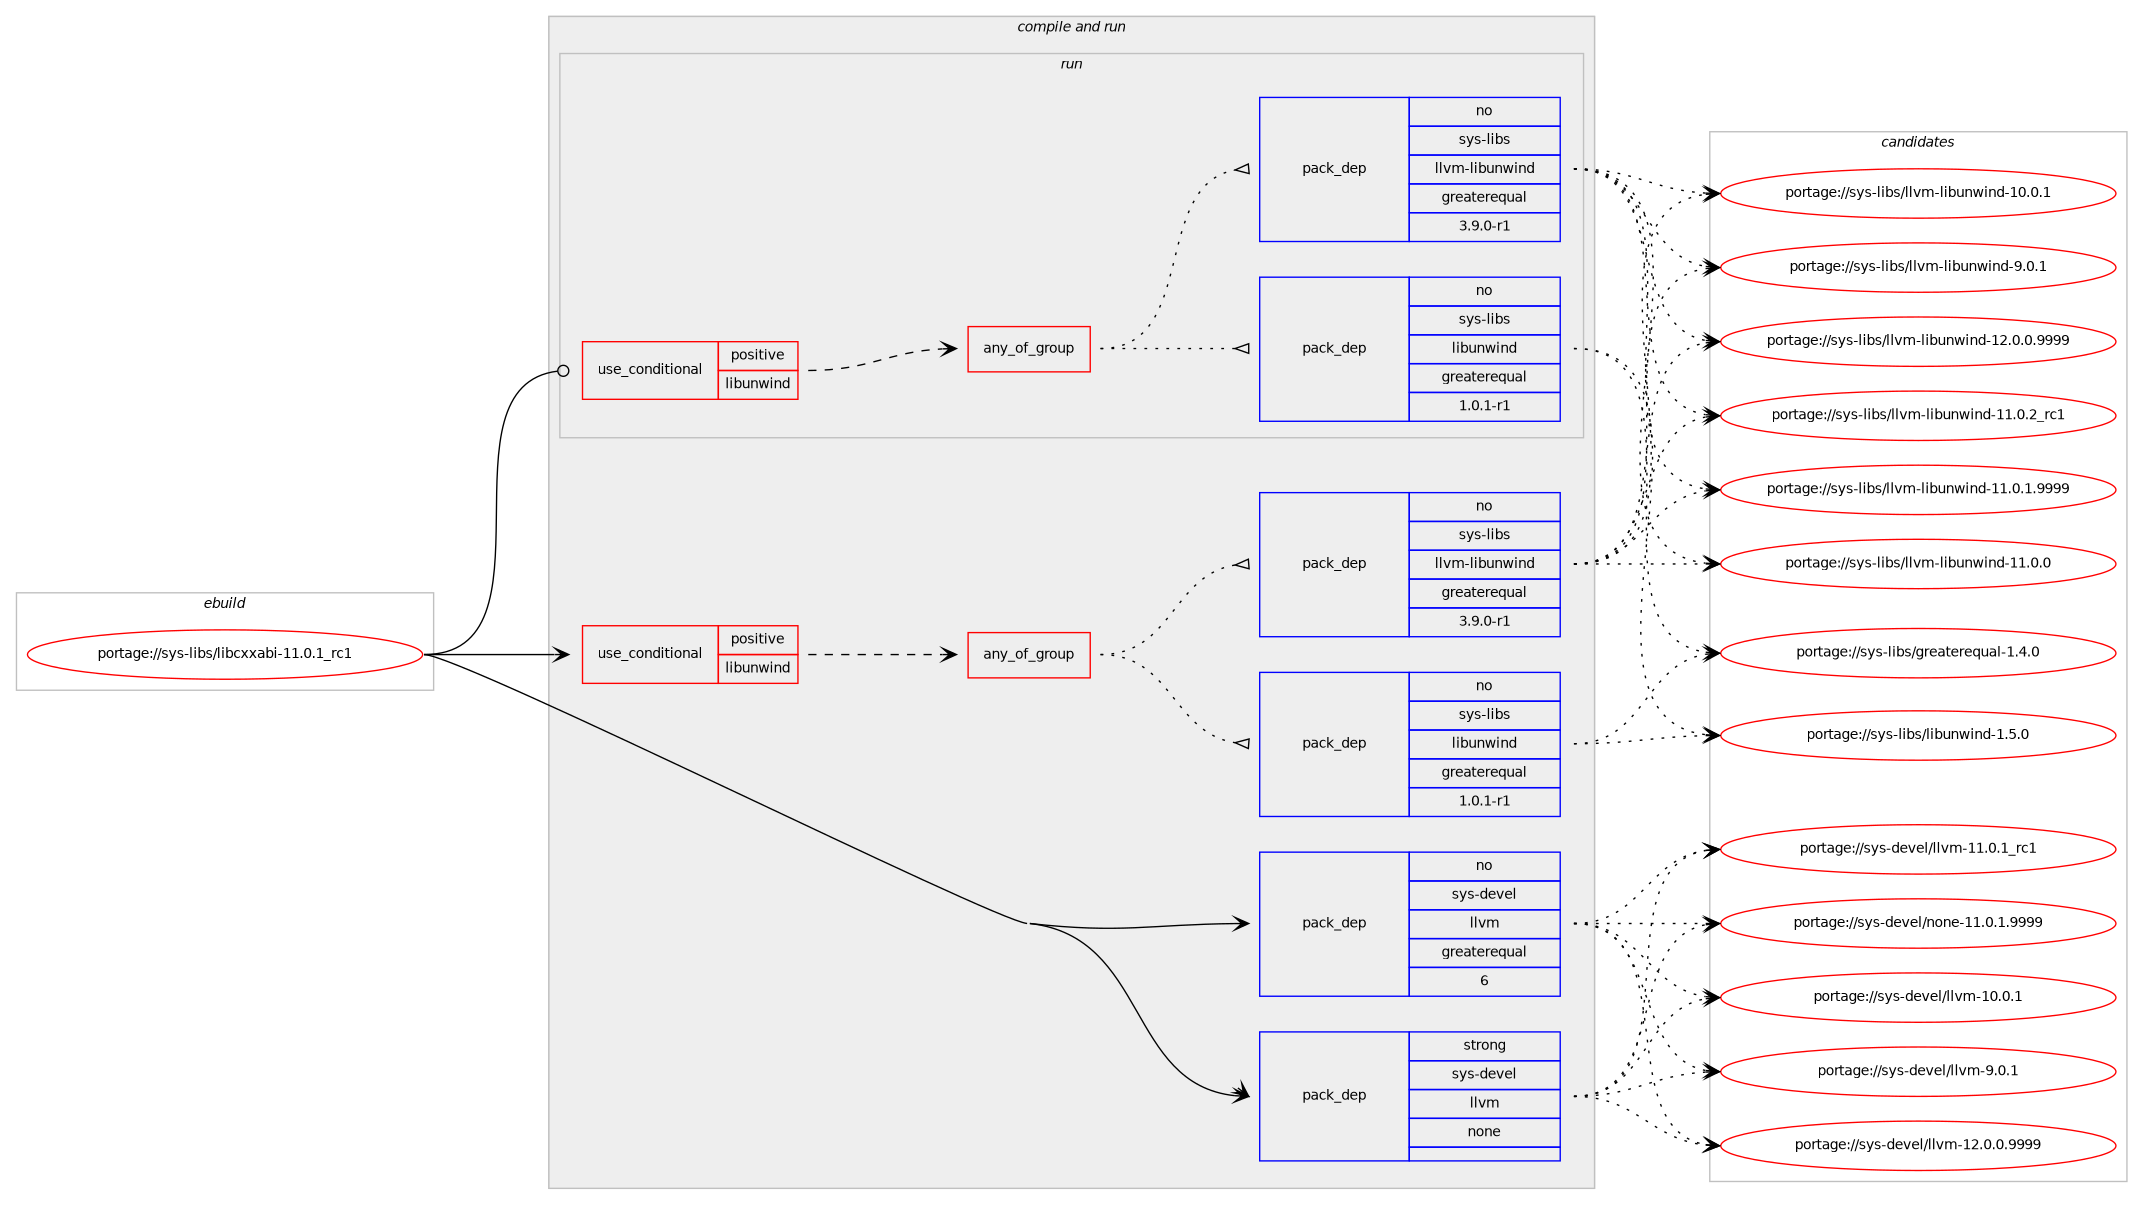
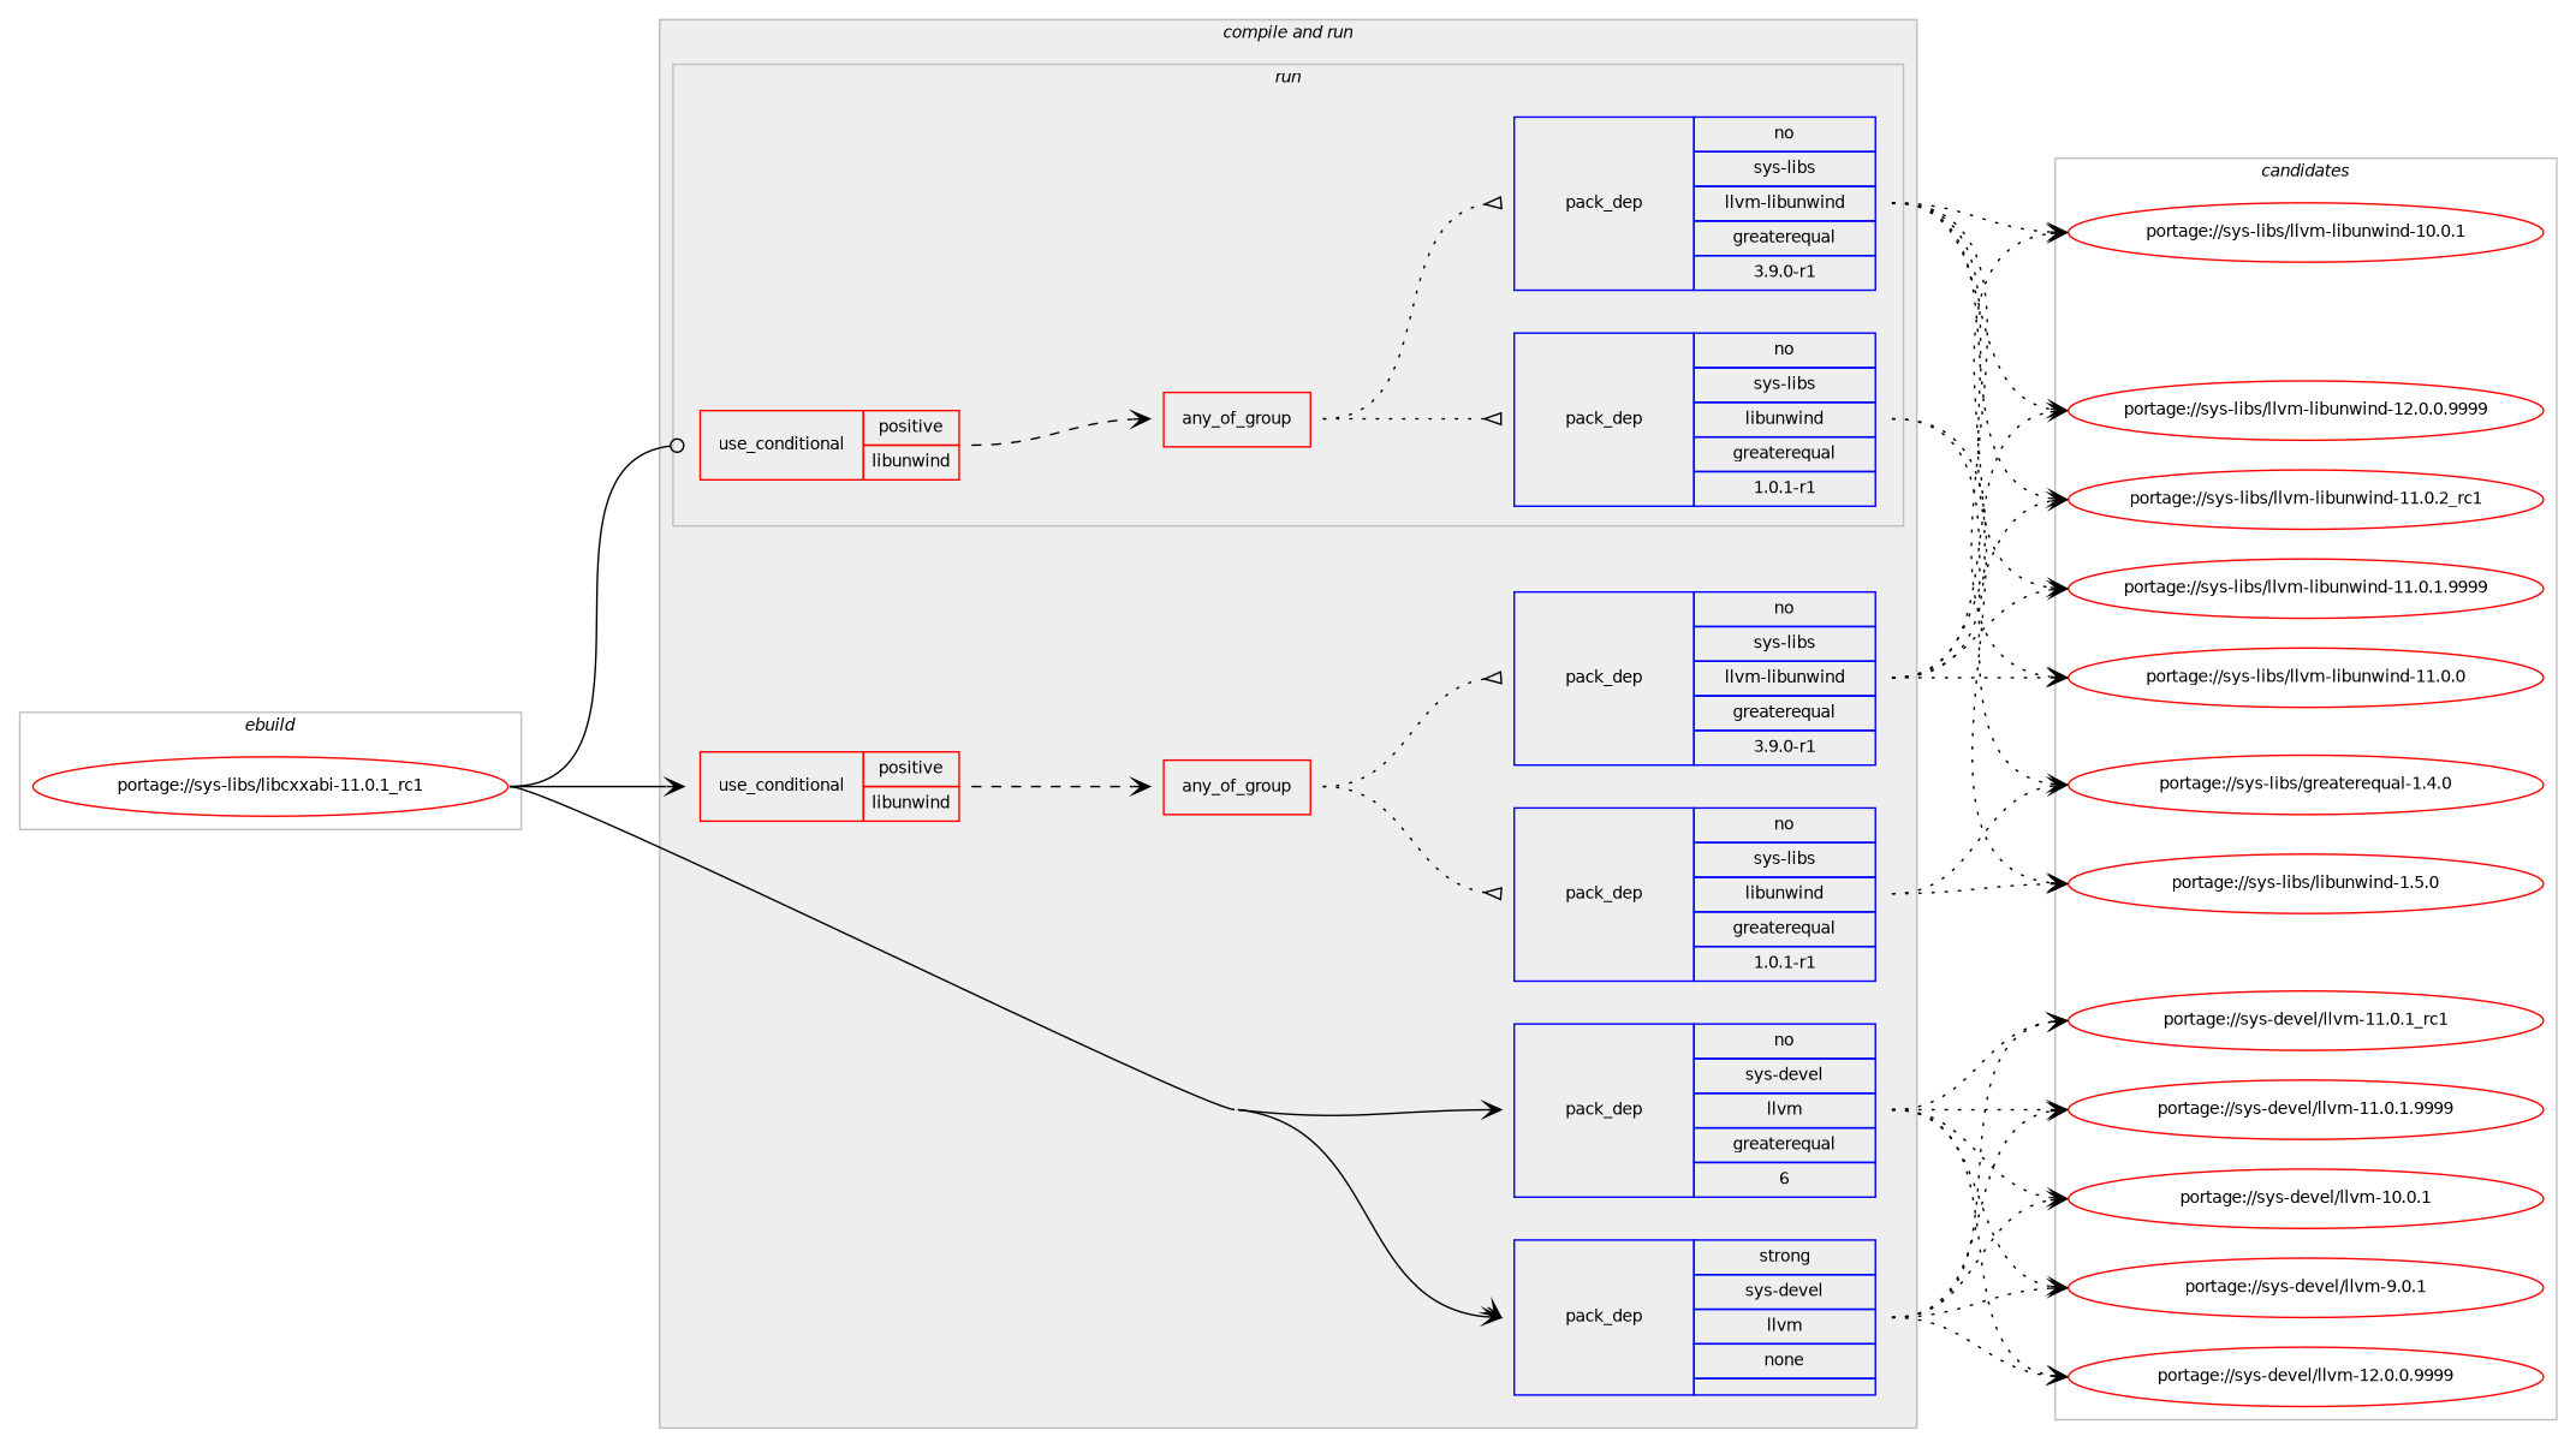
  digraph {
    compound=true
    concentrate=true
    fontname=Helvetica
    fontsize=10
    newrank=true
    rankdir=LR
    ranksep=1.5
    node [color=red fontname=Helvetica fontsize=10]
    edge [arrowhead=vee headport=w style=dotted tailport=e weight=100]
    n1 [label="portage://sys-libs/libcxxabi-11.0.1_rc1" width=4]
    n2 [color=blue label=<<TABLE BORDER="0" CELLBORDER="1" CELLSPACING="0" CELLPADDING="4" WIDTH="220"><TR><TD ROWSPAN="6" CELLPADDING="30">pack_dep</TD></TR><TR><TD WIDTH="110">no</TD></TR><TR><TD>sys-libs</TD></TR><TR><TD>libunwind</TD></TR><TR><TD>greaterequal</TD></TR><TR><TD>1.0.1-r1</TD></TR></TABLE>> shape=none]
    n3 [color=blue label=<<TABLE BORDER="0" CELLBORDER="1" CELLSPACING="0" CELLPADDING="4" WIDTH="220"><TR><TD ROWSPAN="6" CELLPADDING="30">pack_dep</TD></TR><TR><TD WIDTH="110">no</TD></TR><TR><TD>sys-libs</TD></TR><TR><TD>llvm-libunwind</TD></TR><TR><TD>greaterequal</TD></TR><TR><TD>3.9.0-r1</TD></TR></TABLE>> shape=none]
    n4 [label=<<TABLE BORDER="0" CELLBORDER="1" CELLSPACING="0" CELLPADDING="4"><TR><TD CELLPADDING="10">any_of_group</TD></TR></TABLE>> shape=none]
    n5 [label=<<TABLE BORDER="0" CELLBORDER="1" CELLSPACING="0" CELLPADDING="4"><TR><TD ROWSPAN="3" CELLPADDING="10">use_conditional</TD></TR><TR><TD>positive</TD></TR><TR><TD>libunwind</TD></TR></TABLE>> shape=none]
    n6 [color=blue label=<<TABLE BORDER="0" CELLBORDER="1" CELLSPACING="0" CELLPADDING="4" WIDTH="220"><TR><TD ROWSPAN="6" CELLPADDING="30">pack_dep</TD></TR><TR><TD WIDTH="110">no</TD></TR><TR><TD>sys-devel</TD></TR><TR><TD>llvm</TD></TR><TR><TD>greaterequal</TD></TR><TR><TD>6</TD></TR></TABLE>> shape=none]
    n7 [color=blue label=<<TABLE BORDER="0" CELLBORDER="1" CELLSPACING="0" CELLPADDING="4" WIDTH="220"><TR><TD ROWSPAN="6" CELLPADDING="30">pack_dep</TD></TR><TR><TD WIDTH="110">strong</TD></TR><TR><TD>sys-devel</TD></TR><TR><TD>llvm</TD></TR><TR><TD>none</TD></TR><TR><TD></TD></TR></TABLE>> shape=none]
    n8 [color=blue label=<<TABLE BORDER="0" CELLBORDER="1" CELLSPACING="0" CELLPADDING="4" WIDTH="220"><TR><TD ROWSPAN="6" CELLPADDING="30">pack_dep</TD></TR><TR><TD WIDTH="110">no</TD></TR><TR><TD>sys-libs</TD></TR><TR><TD>libunwind</TD></TR><TR><TD>greaterequal</TD></TR><TR><TD>1.0.1-r1</TD></TR></TABLE>> shape=none]
    n9 [color=blue label=<<TABLE BORDER="0" CELLBORDER="1" CELLSPACING="0" CELLPADDING="4" WIDTH="220"><TR><TD ROWSPAN="6" CELLPADDING="30">pack_dep</TD></TR><TR><TD WIDTH="110">no</TD></TR><TR><TD>sys-libs</TD></TR><TR><TD>llvm-libunwind</TD></TR><TR><TD>greaterequal</TD></TR><TR><TD>3.9.0-r1</TD></TR></TABLE>> shape=none]
    n10 [label=<<TABLE BORDER="0" CELLBORDER="1" CELLSPACING="0" CELLPADDING="4"><TR><TD CELLPADDING="10">any_of_group</TD></TR></TABLE>> shape=none]
    n11 [label=<<TABLE BORDER="0" CELLBORDER="1" CELLSPACING="0" CELLPADDING="4"><TR><TD ROWSPAN="3" CELLPADDING="10">use_conditional</TD></TR><TR><TD>positive</TD></TR><TR><TD>libunwind</TD></TR></TABLE>> shape=none]
    n12 [label="portage://sys-libs/libunwind-1.5.0" width=4]
    n13 [label="portage://sys-libs/greaterequal-1.4.0" width=4]
-   n14 [label="portage://sys-libs/llvm-libunwind-9.0.1" width=4]
    n15 [label="portage://sys-libs/llvm-libunwind-12.0.0.9999" width=4]
    n16 [label="portage://sys-libs/llvm-libunwind-11.0.2_rc1" width=4]
    n17 [label="portage://sys-libs/llvm-libunwind-11.0.1.9999" width=4]
    n18 [label="portage://sys-libs/llvm-libunwind-11.0.0" width=4]
    n19 [label="portage://sys-libs/llvm-libunwind-10.0.1" width=4]
    n20 [label="portage://sys-devel/llvm-9.0.1" width=4]
    n21 [label="portage://sys-devel/llvm-12.0.0.9999" width=4]
    n22 [label="portage://sys-devel/llvm-11.0.1_rc1" width=4]
-   n23 [label="portage://sys-devel/none-11.0.1.9999" width=4]
+   n23 [label="portage://sys-devel/llvm-11.0.1.9999" width=4]
    n24 [label="portage://sys-devel/llvm-10.0.1" width=4]
    subgraph cluster_1 {
      color=gray
      label=<<i>ebuild</i>>
      rank=same
      n1
    }
    subgraph cluster_2 {
      color=gray
      label=<<i>dependencies</i>>
      subgraph cluster_3 {
        color=gray
        fillcolor="#eeeeee"
        label=<<i>compile</i>>
        style=filled
        subgraph sub_4 {
          color=gray
          fillcolor="#eeeeee"
          label=<<i>compile</i>>
          style=filled
          n5
          subgraph sub_5 {
            color=gray
            fillcolor="#eeeeee"
            label=<<i>compile</i>>
            style=filled
            n4
            subgraph sub_6 {
              color=gray
              fillcolor="#eeeeee"
              label=<<i>compile</i>>
              style=filled
              n2
            }
            subgraph sub_7 {
              color=gray
              fillcolor="#eeeeee"
              label=<<i>compile</i>>
              style=filled
              n3
            }
          }
        }
        subgraph sub_8 {
          color=gray
          fillcolor="#eeeeee"
          label=<<i>compile</i>>
          style=filled
          n6
        }
        subgraph sub_9 {
          color=gray
          fillcolor="#eeeeee"
          label=<<i>compile</i>>
          style=filled
          n7
        }
      }
      subgraph cluster_10 {
        color=gray
        fillcolor="#eeeeee"
        label=<<i>compile and run</i>>
        style=filled
      }
      subgraph cluster_11 {
        color=gray
        fillcolor="#eeeeee"
        label=<<i>run</i>>
        style=filled
        subgraph sub_12 {
          color=gray
          fillcolor="#eeeeee"
          label=<<i>run</i>>
          style=filled
          n11
          subgraph sub_13 {
            color=gray
            fillcolor="#eeeeee"
            label=<<i>run</i>>
            style=filled
            n10
            subgraph sub_14 {
              color=gray
              fillcolor="#eeeeee"
              label=<<i>run</i>>
              style=filled
              n8
            }
            subgraph sub_15 {
              color=gray
              fillcolor="#eeeeee"
              label=<<i>run</i>>
              style=filled
              n9
            }
          }
        }
      }
    }
    subgraph cluster_16 {
      color=gray
      label=<<i>candidates</i>>
      rank=same
      subgraph sub_17 {
        color=black
        label=<<i>candidates</i>>
        nodesep=1
        rank=same
        n12
        n13
      }
      subgraph sub_18 {
        color=black
        label=<<i>candidates</i>>
        nodesep=1
        rank=same
-       n14
        n15
        n16
        n17
        n18
        n19
      }
      subgraph sub_19 {
        color=black
        label=<<i>candidates</i>>
        nodesep=1
        rank=same
        n12
        n13
      }
      subgraph sub_20 {
        color=black
        label=<<i>candidates</i>>
        nodesep=1
        rank=same
        n20
        n21
        n22
        n23
        n24
      }
      subgraph sub_21 {
        color=black
        label=<<i>candidates</i>>
        nodesep=1
        rank=same
        n20
        n21
        n22
        n23
        n24
      }
      subgraph sub_22 {
        color=black
        label=<<i>candidates</i>>
        nodesep=1
        rank=same
-       n14
        n15
        n16
        n17
        n18
        n19
      }
    }
    n1 -> n5 [style=solid weight=20]
    n1 -> n6 [style=solid weight=20]
    n1 -> n7 [style=solid weight=20]
    n1 -> n11 [arrowhead=odot style=solid weight=20]
    n2 -> n12
    n2 -> n13
-   n3 -> n14
    n3 -> n15
    n3 -> n16
    n3 -> n17
    n3 -> n18
    n3 -> n19
    n4 -> n2 [arrowhead=oinv weight=20]
    n4 -> n3 [arrowhead=oinv weight=20]
    n5 -> n4 [style=dashed weight=20]
    n6 -> n20
    n6 -> n21
    n6 -> n22
    n6 -> n23
    n6 -> n24
    n7 -> n20
    n7 -> n21
    n7 -> n22
    n7 -> n23
    n7 -> n24
    n8 -> n12
    n8 -> n13
-   n9 -> n14
    n9 -> n15
    n9 -> n16
    n9 -> n17
    n9 -> n18
    n9 -> n19
    n10 -> n8 [arrowhead=oinv weight=20]
    n10 -> n9 [arrowhead=oinv weight=20]
    n11 -> n10 [style=dashed weight=20]
  }
